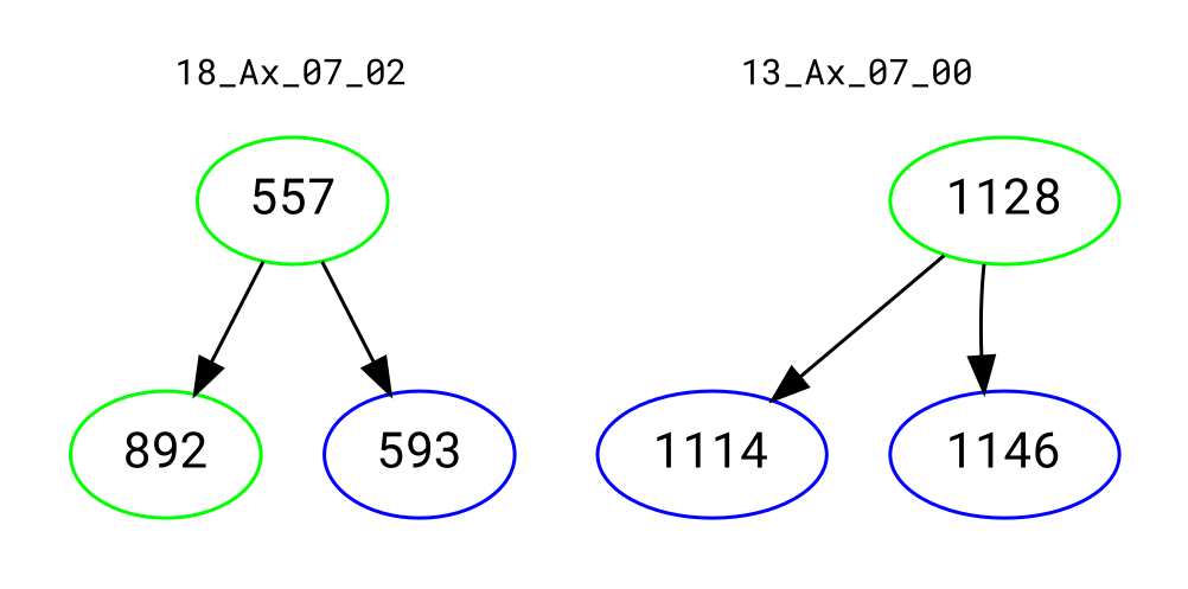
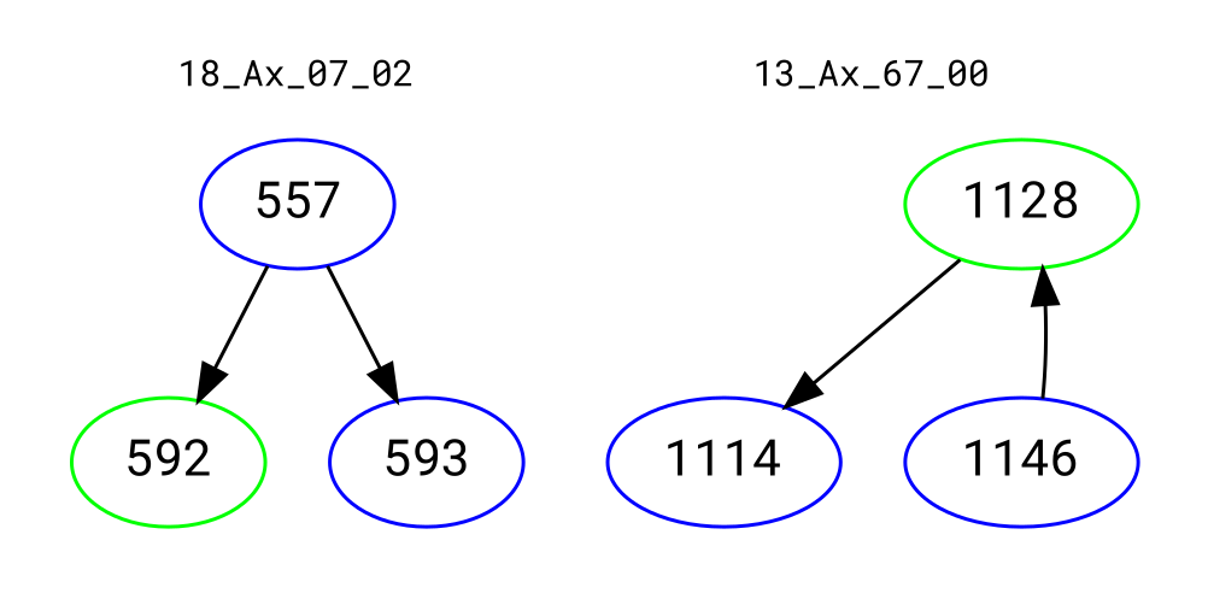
  digraph {
    fontname="Roboto Mono"
    node [color=green fontname="Roboto Mono"]
    edge [color=black fontname="Roboto Mono"]
-   n1 [label=557]
-   n2 [label=892]
+   n1 [color=blue label=557]
+   n2 [label=592]
    n3 [color=blue label=593]
    n4 [label=1128]
    n5 [color=blue label=1114]
    n6 [color=blue label=1146]
    subgraph cluster_1 {
      color=white
      fontsize=10
      label="18_Ax_07_02"
      n1
      n2
      n3
    }
    subgraph cluster_2 {
      color=white
      fontsize=10
-     label="13_Ax_07_00"
+     label="13_Ax_67_00"
      n4
      n5
      n6
    }
    n1 -> n2
    n1 -> n3
    n4 -> n5
-   n4 -> n6
+   n6 -> n4
  }
